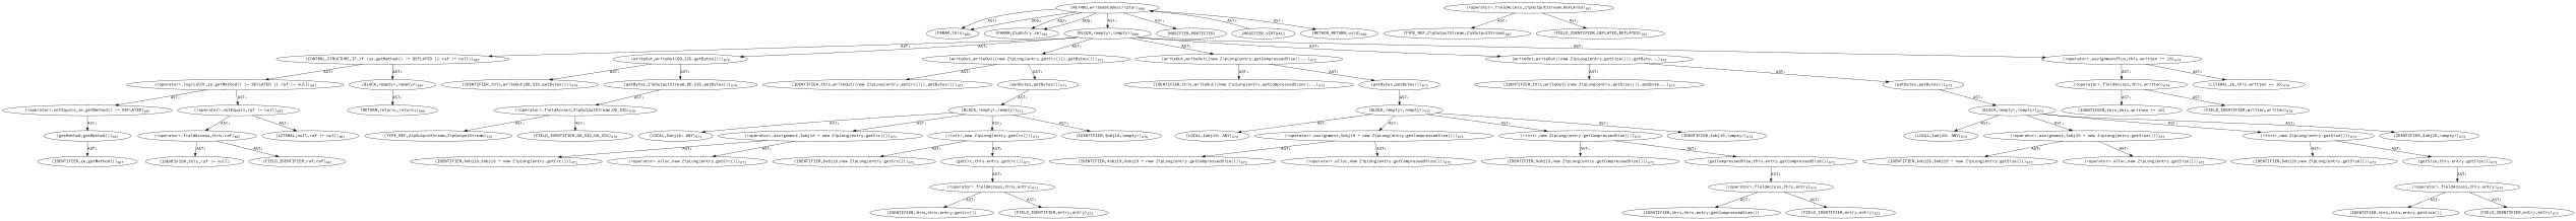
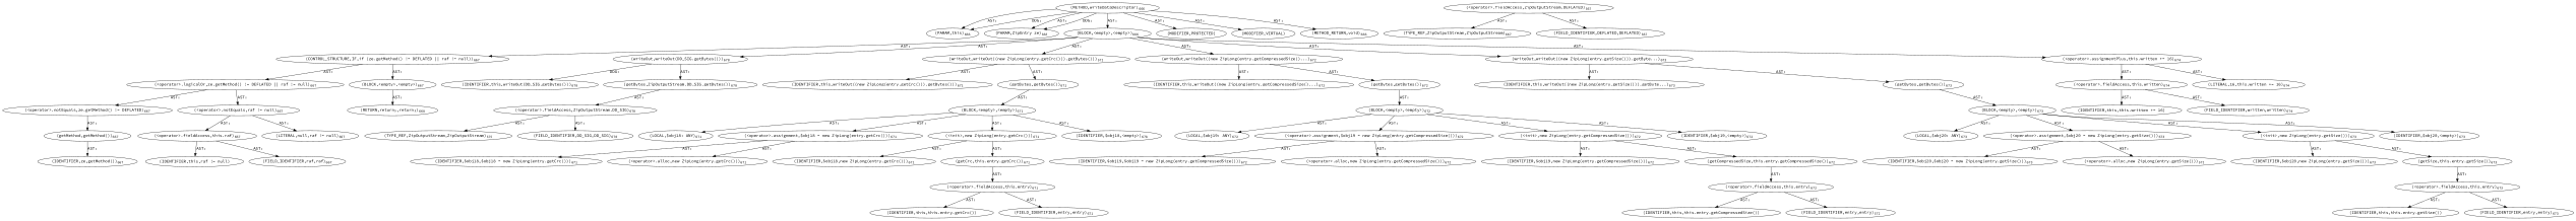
  digraph {
    fontname="Source Code Pro"
    node [fontname="Source Code Pro"]
    edge [fontname="Source Code Pro"]
    n1 [label=<(METHOD,writeDataDescriptor)<SUB>666</SUB>>]
    n2 [label=<(PARAM,this)<SUB>666</SUB>>]
    n3 [label=<(PARAM,ZipEntry ze)<SUB>666</SUB>>]
    n4 [label=<(BLOCK,&lt;empty&gt;,&lt;empty&gt;)<SUB>666</SUB>>]
    n5 [label=<(MODIFIER,PROTECTED)>]
    n6 [label=<(MODIFIER,VIRTUAL)>]
    n7 [label=<(METHOD_RETURN,void)<SUB>666</SUB>>]
    n8 [label=<(CONTROL_STRUCTURE,IF,if (ze.getMethod() != DEFLATED || raf != null))<SUB>667</SUB>>]
    n9 [label=<(writeOut,writeOut(DD_SIG.getBytes()))<SUB>670</SUB>>]
    n10 [label=<(writeOut,writeOut((new ZipLong(entry.getCrc())).getBytes()))<SUB>671</SUB>>]
    n11 [label=<(writeOut,writeOut((new ZipLong(entry.getCompressedSize()...)<SUB>672</SUB>>]
    n12 [label=<(writeOut,writeOut((new ZipLong(entry.getSize())).getByte...)<SUB>673</SUB>>]
    n13 [label=<(&lt;operator&gt;.assignmentPlus,this.written += 16)<SUB>674</SUB>>]
    n14 [label=<(&lt;operator&gt;.logicalOr,ze.getMethod() != DEFLATED || raf != null)<SUB>667</SUB>>]
    n15 [label=<(BLOCK,&lt;empty&gt;,&lt;empty&gt;)<SUB>667</SUB>>]
    n16 [label=<(IDENTIFIER,this,writeOut(DD_SIG.getBytes()))<SUB>670</SUB>>]
    n17 [label=<(getBytes,ZipOutputStream.DD_SIG.getBytes())<SUB>670</SUB>>]
    n18 [label=<(IDENTIFIER,this,writeOut((new ZipLong(entry.getCrc())).getBytes()))<SUB>671</SUB>>]
    n19 [label=<(getBytes,getBytes())<SUB>671</SUB>>]
    n20 [label=<(IDENTIFIER,this,writeOut((new ZipLong(entry.getCompressedSize()...)<SUB>672</SUB>>]
    n21 [label=<(getBytes,getBytes())<SUB>672</SUB>>]
    n22 [label=<(IDENTIFIER,this,writeOut((new ZipLong(entry.getSize())).getByte...)<SUB>673</SUB>>]
    n23 [label=<(getBytes,getBytes())<SUB>673</SUB>>]
    n24 [label=<(&lt;operator&gt;.fieldAccess,this.written)<SUB>674</SUB>>]
    n25 [label=<(LITERAL,16,this.written += 16)<SUB>674</SUB>>]
    n26 [label=<(&lt;operator&gt;.notEquals,ze.getMethod() != DEFLATED)<SUB>667</SUB>>]
    n27 [label=<(&lt;operator&gt;.notEquals,raf != null)<SUB>667</SUB>>]
    n28 [label=<(RETURN,return;,return;)<SUB>668</SUB>>]
    n29 [label=<(getMethod,getMethod())<SUB>667</SUB>>]
    n30 [label=<(&lt;operator&gt;.fieldAccess,this.raf)<SUB>667</SUB>>]
    n31 [label=<(LITERAL,null,raf != null)<SUB>667</SUB>>]
    n32 [label=<(IDENTIFIER,ze,getMethod())<SUB>667</SUB>>]
    n33 [label=<(&lt;operator&gt;.fieldAccess,ZipOutputStream.DEFLATED)<SUB>667</SUB>>]
    n34 [label=<(TYPE_REF,ZipOutputStream,ZipOutputStream)<SUB>667</SUB>>]
    n35 [label=<(FIELD_IDENTIFIER,DEFLATED,DEFLATED)<SUB>667</SUB>>]
    n36 [label=<(IDENTIFIER,this,raf != null)>]
    n37 [label=<(FIELD_IDENTIFIER,raf,raf)<SUB>667</SUB>>]
    n38 [label=<(&lt;operator&gt;.fieldAccess,ZipOutputStream.DD_SIG)<SUB>670</SUB>>]
    n39 [label=<(TYPE_REF,ZipOutputStream,ZipOutputStream)<SUB>670</SUB>>]
    n40 [label=<(FIELD_IDENTIFIER,DD_SIG,DD_SIG)<SUB>670</SUB>>]
    n41 [label=<(BLOCK,&lt;empty&gt;,&lt;empty&gt;)<SUB>671</SUB>>]
    n42 [label=<(LOCAL,$obj18: ANY)<SUB>671</SUB>>]
    n43 [label=<(&lt;operator&gt;.assignment,$obj18 = new ZipLong(entry.getCrc()))<SUB>671</SUB>>]
    n44 [label=<(&lt;init&gt;,new ZipLong(entry.getCrc()))<SUB>671</SUB>>]
    n45 [label=<(IDENTIFIER,$obj18,&lt;empty&gt;)<SUB>678</SUB>>]
    n46 [label=<(IDENTIFIER,$obj18,$obj18 = new ZipLong(entry.getCrc()))<SUB>671</SUB>>]
    n47 [label=<(&lt;operator&gt;.alloc,new ZipLong(entry.getCrc()))<SUB>671</SUB>>]
    n48 [label=<(IDENTIFIER,$obj18,new ZipLong(entry.getCrc()))<SUB>671</SUB>>]
    n49 [label=<(getCrc,this.entry.getCrc())<SUB>671</SUB>>]
    n50 [label=<(&lt;operator&gt;.fieldAccess,this.entry)<SUB>671</SUB>>]
    n51 [label=<(IDENTIFIER,this,this.entry.getCrc())>]
    n52 [label=<(FIELD_IDENTIFIER,entry,entry)<SUB>671</SUB>>]
    n53 [label=<(BLOCK,&lt;empty&gt;,&lt;empty&gt;)<SUB>672</SUB>>]
    n54 [label=<(LOCAL,$obj19: ANY)<SUB>672</SUB>>]
    n55 [label=<(&lt;operator&gt;.assignment,$obj19 = new ZipLong(entry.getCompressedSize()))<SUB>672</SUB>>]
    n56 [label=<(&lt;init&gt;,new ZipLong(entry.getCompressedSize()))<SUB>672</SUB>>]
    n57 [label=<(IDENTIFIER,$obj19,&lt;empty&gt;)<SUB>672</SUB>>]
    n58 [label=<(IDENTIFIER,$obj19,$obj19 = new ZipLong(entry.getCompressedSize()))<SUB>672</SUB>>]
    n59 [label=<(&lt;operator&gt;.alloc,new ZipLong(entry.getCompressedSize()))<SUB>672</SUB>>]
    n60 [label=<(IDENTIFIER,$obj19,new ZipLong(entry.getCompressedSize()))<SUB>672</SUB>>]
    n61 [label=<(getCompressedSize,this.entry.getCompressedSize())<SUB>672</SUB>>]
    n62 [label=<(&lt;operator&gt;.fieldAccess,this.entry)<SUB>672</SUB>>]
    n63 [label=<(IDENTIFIER,this,this.entry.getCompressedSize())>]
    n64 [label=<(FIELD_IDENTIFIER,entry,entry)<SUB>672</SUB>>]
    n65 [label=<(BLOCK,&lt;empty&gt;,&lt;empty&gt;)<SUB>673</SUB>>]
    n66 [label=<(LOCAL,$obj20: ANY)<SUB>673</SUB>>]
    n67 [label=<(&lt;operator&gt;.assignment,$obj20 = new ZipLong(entry.getSize()))<SUB>673</SUB>>]
    n68 [label=<(&lt;init&gt;,new ZipLong(entry.getSize()))<SUB>673</SUB>>]
    n69 [label=<(IDENTIFIER,$obj20,&lt;empty&gt;)<SUB>673</SUB>>]
    n70 [label=<(IDENTIFIER,$obj20,$obj20 = new ZipLong(entry.getSize()))<SUB>673</SUB>>]
    n71 [label=<(&lt;operator&gt;.alloc,new ZipLong(entry.getSize()))<SUB>673</SUB>>]
    n72 [label=<(IDENTIFIER,$obj20,new ZipLong(entry.getSize()))<SUB>673</SUB>>]
    n73 [label=<(getSize,this.entry.getSize())<SUB>673</SUB>>]
    n74 [label=<(&lt;operator&gt;.fieldAccess,this.entry)<SUB>673</SUB>>]
    n75 [label=<(IDENTIFIER,this,this.entry.getSize())>]
    n76 [label=<(FIELD_IDENTIFIER,entry,entry)<SUB>673</SUB>>]
    n77 [label=<(IDENTIFIER,this,this.written += 16)>]
    n78 [label=<(FIELD_IDENTIFIER,written,written)<SUB>674</SUB>>]
    n1 -> n2 [label="AST: "]
    n1 -> n2 [label="DDG: "]
    n1 -> n3 [label="AST: "]
    n1 -> n3 [label="DDG: "]
    n1 -> n4 [label="AST: "]
    n1 -> n5 [label="AST: "]
-   n6 -> n1 [label="AST: "]
+   n1 -> n6 [label="AST: "]
    n1 -> n7 [label="AST: "]
    n4 -> n8 [label="AST: "]
    n4 -> n9 [label="AST: "]
    n4 -> n10 [label="AST: "]
    n4 -> n11 [label="AST: "]
    n4 -> n12 [label="AST: "]
    n4 -> n13 [label="AST: "]
    n8 -> n14 [label="AST: "]
    n8 -> n15 [label="AST: "]
-   n9 -> n16 [label="AST: "]
+   n9 -> n16 [label="DDG: "]
    n9 -> n17 [label="AST: "]
    n10 -> n18 [label="AST: "]
    n10 -> n19 [label="AST: "]
    n11 -> n20 [label="AST: "]
    n11 -> n21 [label="AST: "]
    n12 -> n22 [label="AST: "]
    n12 -> n23 [label="AST: "]
    n13 -> n24 [label="AST: "]
    n13 -> n25 [label="AST: "]
    n14 -> n26 [label="AST: "]
    n14 -> n27 [label="AST: "]
    n15 -> n28 [label="AST: "]
    n17 -> n38 [label="AST: "]
    n19 -> n41 [label="AST: "]
    n21 -> n53 [label="AST: "]
    n23 -> n65 [label="AST: "]
    n24 -> n77 [label="AST: "]
    n24 -> n78 [label="AST: "]
    n26 -> n29 [label="AST: "]
    n27 -> n30 [label="AST: "]
    n27 -> n31 [label="AST: "]
    n29 -> n32 [label="AST: "]
    n30 -> n36 [label="AST: "]
    n30 -> n37 [label="AST: "]
    n33 -> n34 [label="AST: "]
    n33 -> n35 [label="AST: "]
    n38 -> n39 [label="AST: "]
    n38 -> n40 [label="AST: "]
    n41 -> n42 [label="AST: "]
    n41 -> n43 [label="AST: "]
    n41 -> n44 [label="AST: "]
    n41 -> n45 [label="AST: "]
    n43 -> n46 [label="AST: "]
    n43 -> n47 [label="AST: "]
    n44 -> n48 [label="AST: "]
    n44 -> n49 [label="AST: "]
    n49 -> n50 [label="AST: "]
    n50 -> n51 [label="AST: "]
    n50 -> n52 [label="AST: "]
    n53 -> n54 [label="AST: "]
    n53 -> n55 [label="AST: "]
    n53 -> n56 [label="AST: "]
    n53 -> n57 [label="AST: "]
    n55 -> n58 [label="AST: "]
    n55 -> n59 [label="AST: "]
    n56 -> n60 [label="AST: "]
    n56 -> n61 [label="AST: "]
    n61 -> n62 [label="AST: "]
    n62 -> n63 [label="AST: "]
    n62 -> n64 [label="AST: "]
    n65 -> n66 [label="AST: "]
    n65 -> n67 [label="AST: "]
    n65 -> n68 [label="AST: "]
    n65 -> n69 [label="AST: "]
    n67 -> n70 [label="AST: "]
    n67 -> n71 [label="AST: "]
    n68 -> n72 [label="AST: "]
    n68 -> n73 [label="AST: "]
    n73 -> n74 [label="AST: "]
    n74 -> n75 [label="AST: "]
    n74 -> n76 [label="AST: "]
  }
